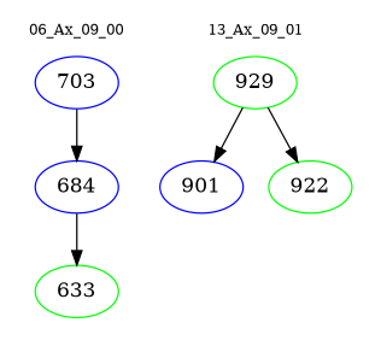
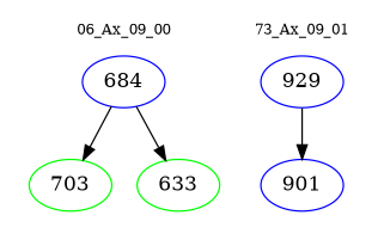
  digraph {
    node [color=blue]
    edge [color=black]
    n1 [label=684]
-   n2 [label=703]
+   n2 [color=green label=703]
    n3 [color=green label=633]
-   n4 [color=green label=929]
+   n4 [label=929]
    n5 [label=901]
-   n6 [color=green label=922]
    subgraph cluster_1 {
      color=white
      fontsize=10
      label="06_Ax_09_00"
      n1
      n2
      n3
    }
    subgraph cluster_2 {
      color=white
      fontsize=10
-     label="13_Ax_09_01"
+     label="73_Ax_09_01"
      n4
      n5
-     n6
    }
-   n2 -> n1
+   n1 -> n2
    n1 -> n3
    n4 -> n5
-   n4 -> n6
  }
